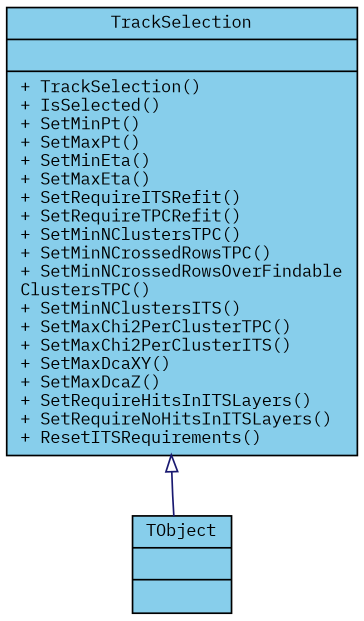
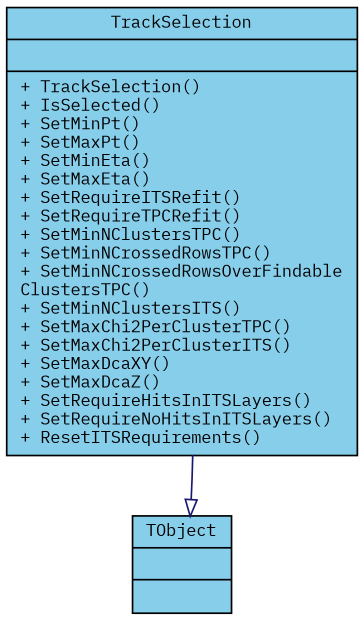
  digraph {
    fontname="IBM Plex Mono"
    node [color=black fillcolor=skyblue fontname="IBM Plex Mono" fontsize=10 shape=record style=filled]
    n1 [fontcolor=black height=0.2 label="{TrackSelection\n||+ TrackSelection()\l+ IsSelected()\l+ SetMinPt()\l+ SetMaxPt()\l+ SetMinEta()\l+ SetMaxEta()\l+ SetRequireITSRefit()\l+ SetRequireTPCRefit()\l+ SetMinNClustersTPC()\l+ SetMinNCrossedRowsTPC()\l+ SetMinNCrossedRowsOverFindable\lClustersTPC()\l+ SetMinNClustersITS()\l+ SetMaxChi2PerClusterTPC()\l+ SetMaxChi2PerClusterITS()\l+ SetMaxDcaXY()\l+ SetMaxDcaZ()\l+ SetRequireHitsInITSLayers()\l+ SetRequireNoHitsInITSLayers()\l+ ResetITSRequirements()\l}" width=0.4]
    n2 [height=0.2 label="{TObject\n||}" width=0.4]
-   n1 -> n2 [arrowtail=onormal color=midnightblue dir=back fontname="IBM Plex Mono" fontsize=10 labelfontname=Helvetica labelfontsize=10 style=solid]
+   n2 -> n1 [arrowtail=onormal color=midnightblue dir=back fontname="IBM Plex Mono" fontsize=10 labelfontname=Helvetica labelfontsize=10 style=solid]
  }
